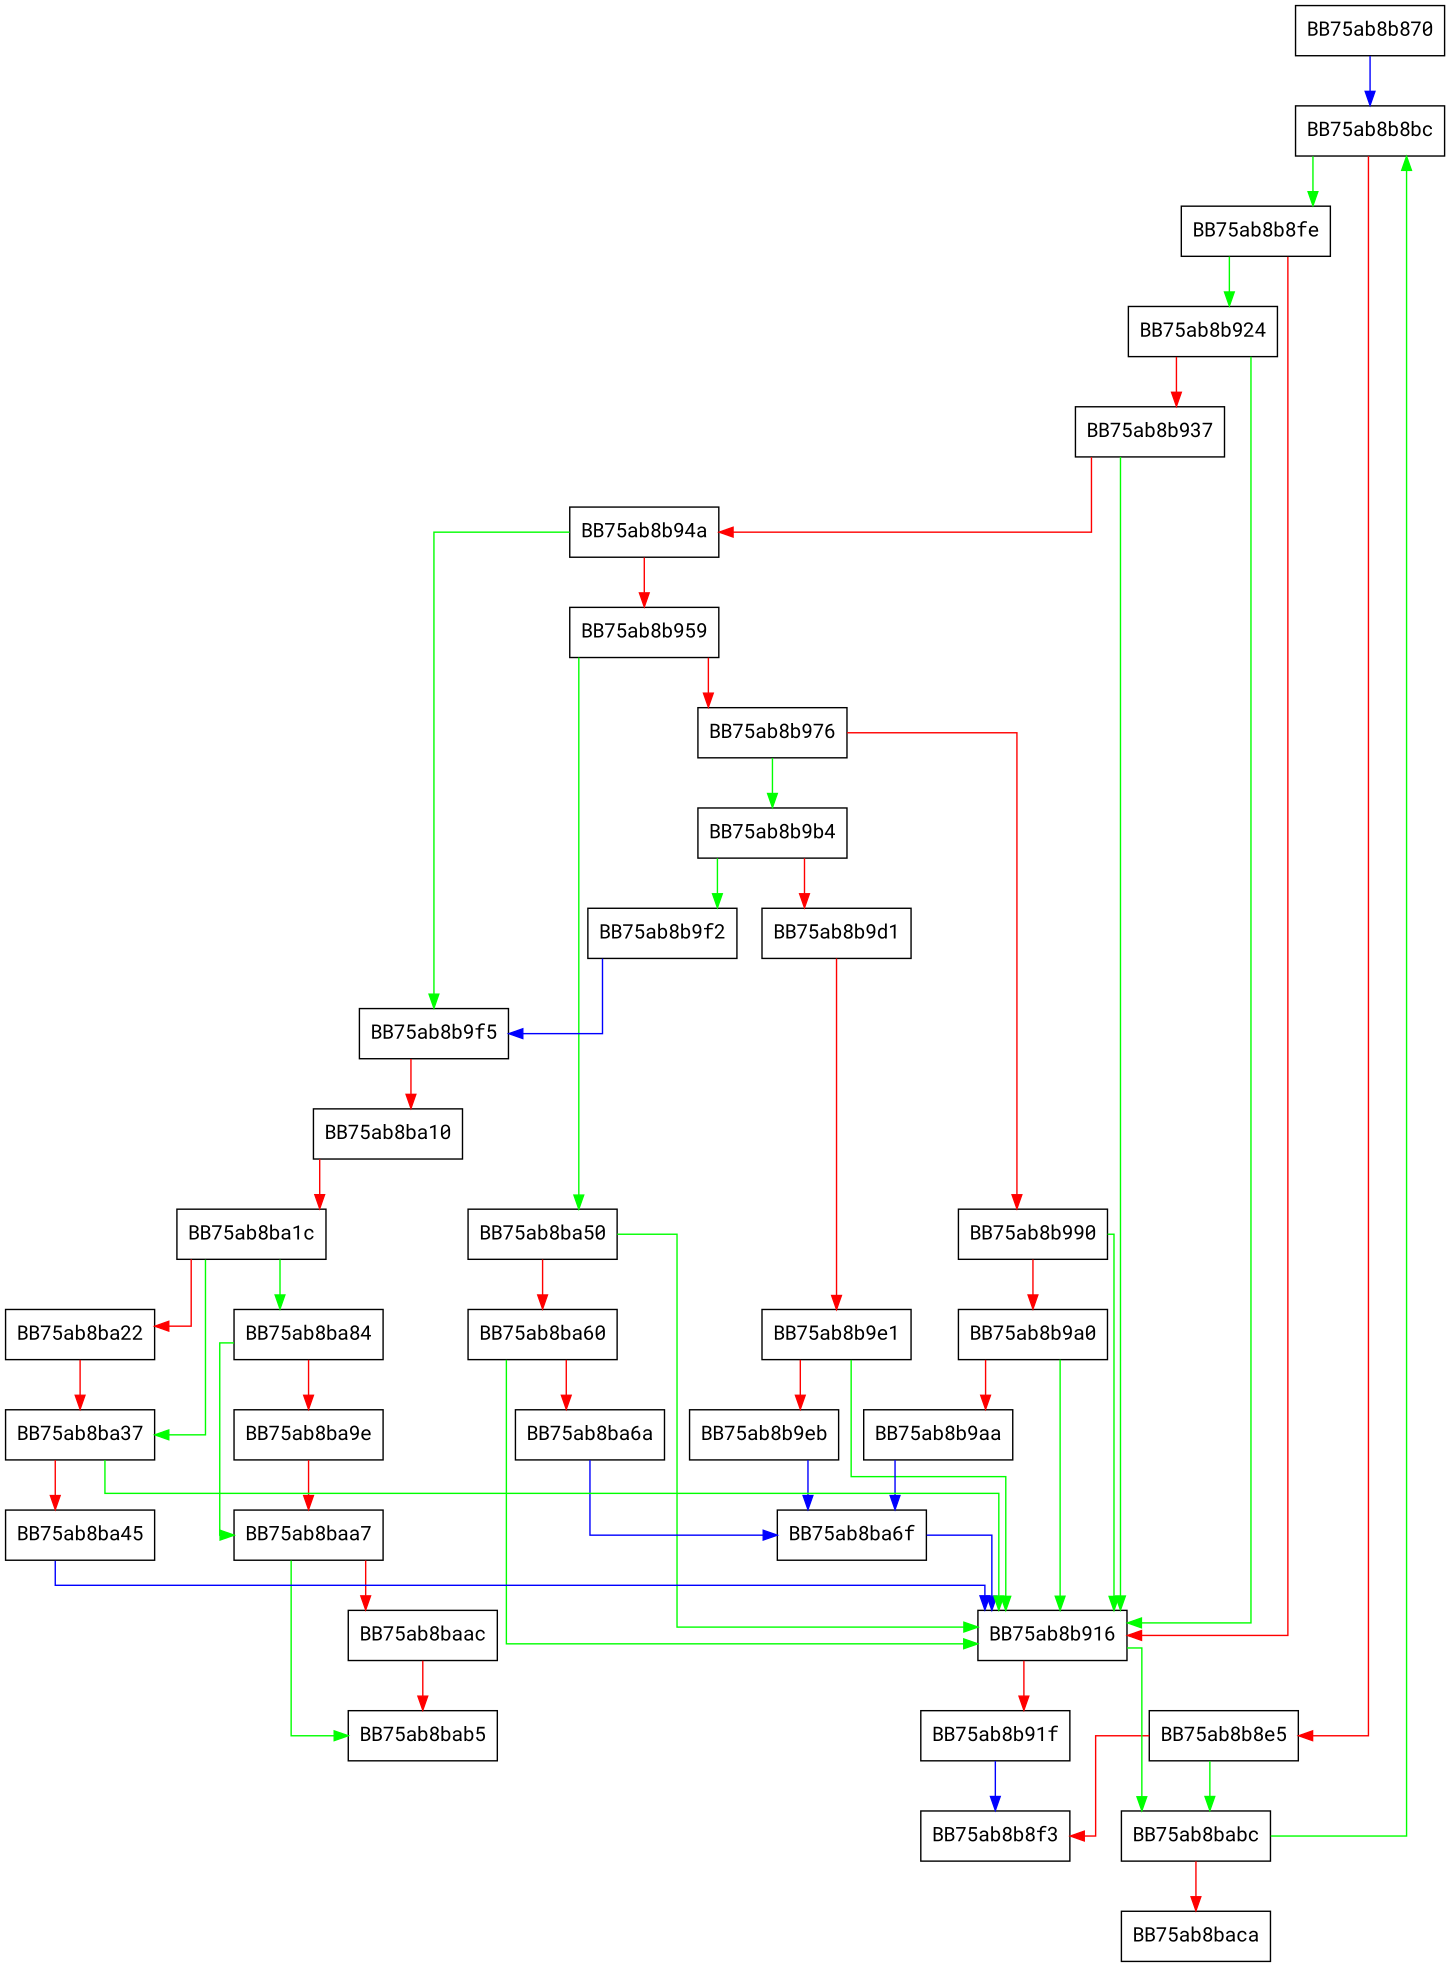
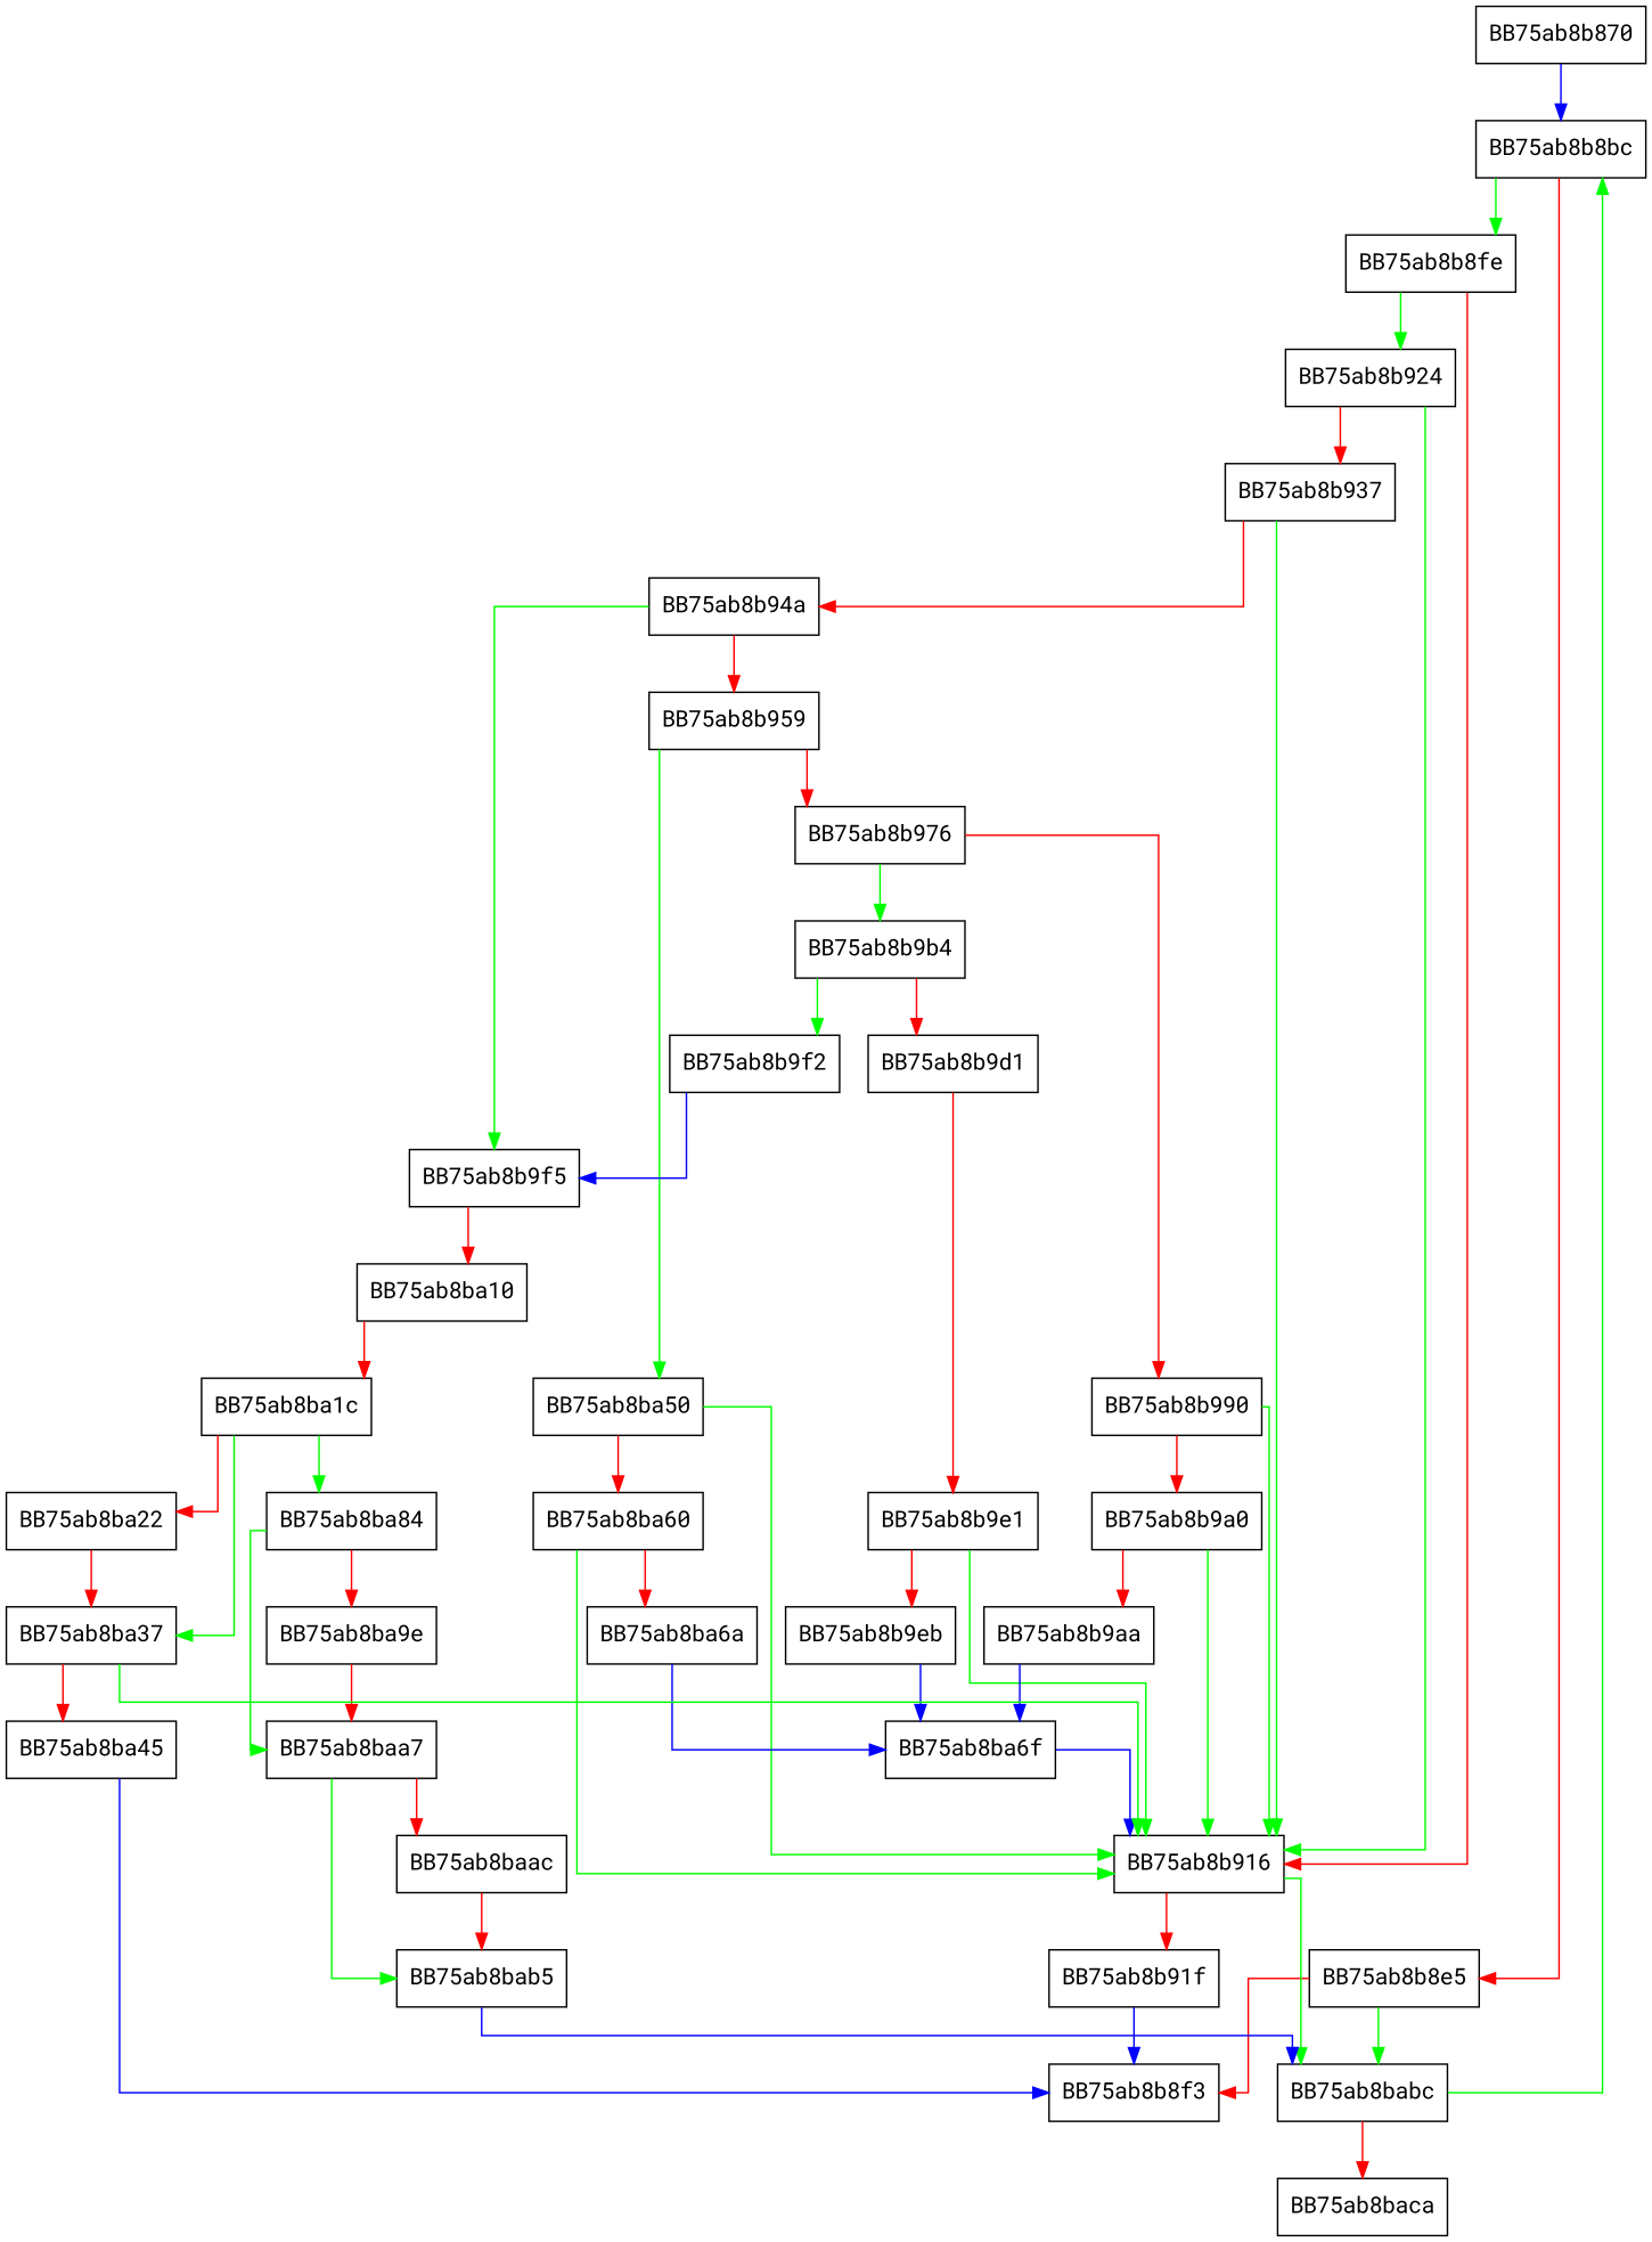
  digraph {
    fontname="Roboto Mono"
    splines=ortho
    node [fontname="Roboto Mono" shape=box]
    edge [color=red fontname="Roboto Mono"]
    BB75ab8b870
    BB75ab8b8bc
    BB75ab8b8fe
    BB75ab8b8e5
    BB75ab8b924
    BB75ab8b916
    BB75ab8babc
    BB75ab8b8f3
    BB75ab8b937
    BB75ab8b91f
    BB75ab8baca
    BB75ab8b94a
    BB75ab8b9f5
    BB75ab8b959
    BB75ab8ba10
    BB75ab8ba50
    BB75ab8b976
    BB75ab8ba84
    BB75ab8baa7
    BB75ab8ba9e
    BB75ab8ba1c
    BB75ab8ba60
    BB75ab8b9b4
    BB75ab8b990
    BB75ab8ba6a
    BB75ab8b9f2
    BB75ab8b9d1
    BB75ab8b9a0
    BB75ab8b9e1
    BB75ab8b9aa
    BB75ab8ba6f
    BB75ab8b9eb
    BB75ab8bab5
    BB75ab8baac
    BB75ab8ba37
    BB75ab8ba45
    BB75ab8ba22
    BB75ab8b870 -> BB75ab8b8bc [color=blue]
    BB75ab8b8bc -> BB75ab8b8fe [color=green]
    BB75ab8b8bc -> BB75ab8b8e5
    BB75ab8b8fe -> BB75ab8b924 [color=green]
    BB75ab8b8fe -> BB75ab8b916
    BB75ab8b8e5 -> BB75ab8babc [color=green]
    BB75ab8b8e5 -> BB75ab8b8f3
    BB75ab8b924 -> BB75ab8b916 [color=green]
    BB75ab8b924 -> BB75ab8b937
    BB75ab8b916 -> BB75ab8babc [color=green]
    BB75ab8b916 -> BB75ab8b91f
    BB75ab8babc -> BB75ab8b8bc [color=green]
    BB75ab8babc -> BB75ab8baca
    BB75ab8b937 -> BB75ab8b916 [color=green]
    BB75ab8b937 -> BB75ab8b94a
    BB75ab8b91f -> BB75ab8b8f3 [color=blue]
    BB75ab8b94a -> BB75ab8b9f5 [color=green]
    BB75ab8b94a -> BB75ab8b959
    BB75ab8b9f5 -> BB75ab8ba10
    BB75ab8b959 -> BB75ab8ba50 [color=green]
    BB75ab8b959 -> BB75ab8b976
    BB75ab8ba10 -> BB75ab8ba1c
    BB75ab8ba50 -> BB75ab8b916 [color=green]
    BB75ab8ba50 -> BB75ab8ba60
    BB75ab8b976 -> BB75ab8b9b4 [color=green]
    BB75ab8b976 -> BB75ab8b990
    BB75ab8ba84 -> BB75ab8baa7 [color=green]
    BB75ab8ba84 -> BB75ab8ba9e
    BB75ab8baa7 -> BB75ab8bab5 [color=green]
    BB75ab8baa7 -> BB75ab8baac
    BB75ab8ba9e -> BB75ab8baa7
    BB75ab8ba1c -> BB75ab8ba84 [color=green]
    BB75ab8ba1c -> BB75ab8ba37 [color=green]
    BB75ab8ba1c -> BB75ab8ba22
    BB75ab8ba60 -> BB75ab8b916 [color=green]
    BB75ab8ba60 -> BB75ab8ba6a
    BB75ab8b9b4 -> BB75ab8b9f2 [color=green]
    BB75ab8b9b4 -> BB75ab8b9d1
    BB75ab8b990 -> BB75ab8b916 [color=green]
    BB75ab8b990 -> BB75ab8b9a0
    BB75ab8ba6a -> BB75ab8ba6f [color=blue]
    BB75ab8b9f2 -> BB75ab8b9f5 [color=blue]
    BB75ab8b9d1 -> BB75ab8b9e1
    BB75ab8b9a0 -> BB75ab8b916 [color=green]
    BB75ab8b9a0 -> BB75ab8b9aa
    BB75ab8b9e1 -> BB75ab8b916 [color=green]
    BB75ab8b9e1 -> BB75ab8b9eb
    BB75ab8b9aa -> BB75ab8ba6f [color=blue]
    BB75ab8ba6f -> BB75ab8b916 [color=blue]
    BB75ab8b9eb -> BB75ab8ba6f [color=blue]
+   BB75ab8bab5 -> BB75ab8babc [color=blue]
    BB75ab8baac -> BB75ab8bab5
    BB75ab8ba37 -> BB75ab8b916 [color=green]
    BB75ab8ba37 -> BB75ab8ba45
-   BB75ab8ba45 -> BB75ab8b916 [color=blue]
+   BB75ab8ba45 -> BB75ab8b8f3 [color=blue]
    BB75ab8ba22 -> BB75ab8ba37
  }
